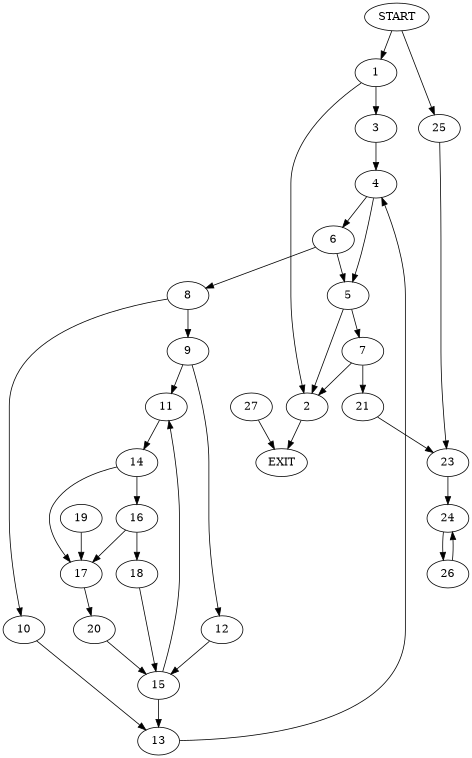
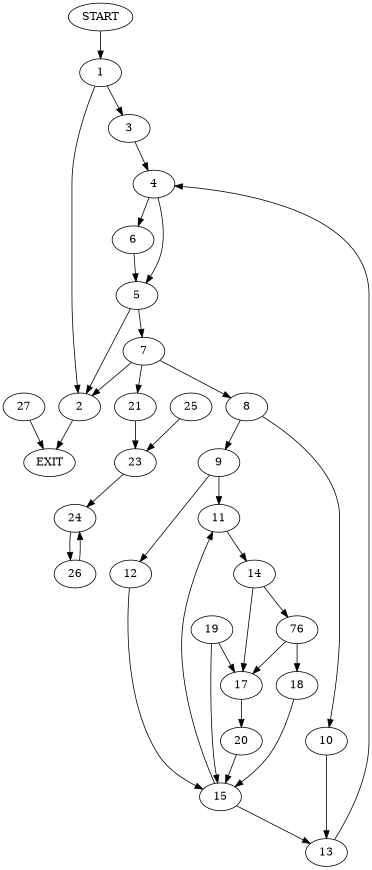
  digraph {
    n1 [label=START]
    1
    25
    2
    3
    23
    n7 [label=EXIT]
    4
    5
    6
    7
    8
    21
    9
    10
    11
    12
    13
    14
    15
-   16
+   16 [label=76]
    17
    18
    20
    19
    24
    26
    27
    n1 -> 1
-   n1 -> 25
    1 -> 2
    1 -> 3
    25 -> 23
    2 -> n7
    3 -> 4
    23 -> 24
    4 -> 5
    4 -> 6
    5 -> 2
    5 -> 7
    6 -> 5
-   6 -> 8
+   7 -> 8
    7 -> 2
    7 -> 21
    8 -> 9
    8 -> 10
    21 -> 23
    9 -> 11
    9 -> 12
    10 -> 13
    11 -> 14
    12 -> 15
    13 -> 4
    14 -> 16
    14 -> 17
    15 -> 11
    15 -> 13
    16 -> 17
    16 -> 18
    17 -> 20
    18 -> 15
    20 -> 15
+   19 -> 15
    19 -> 17
    24 -> 26
    26 -> 24
    27 -> n7
  }
